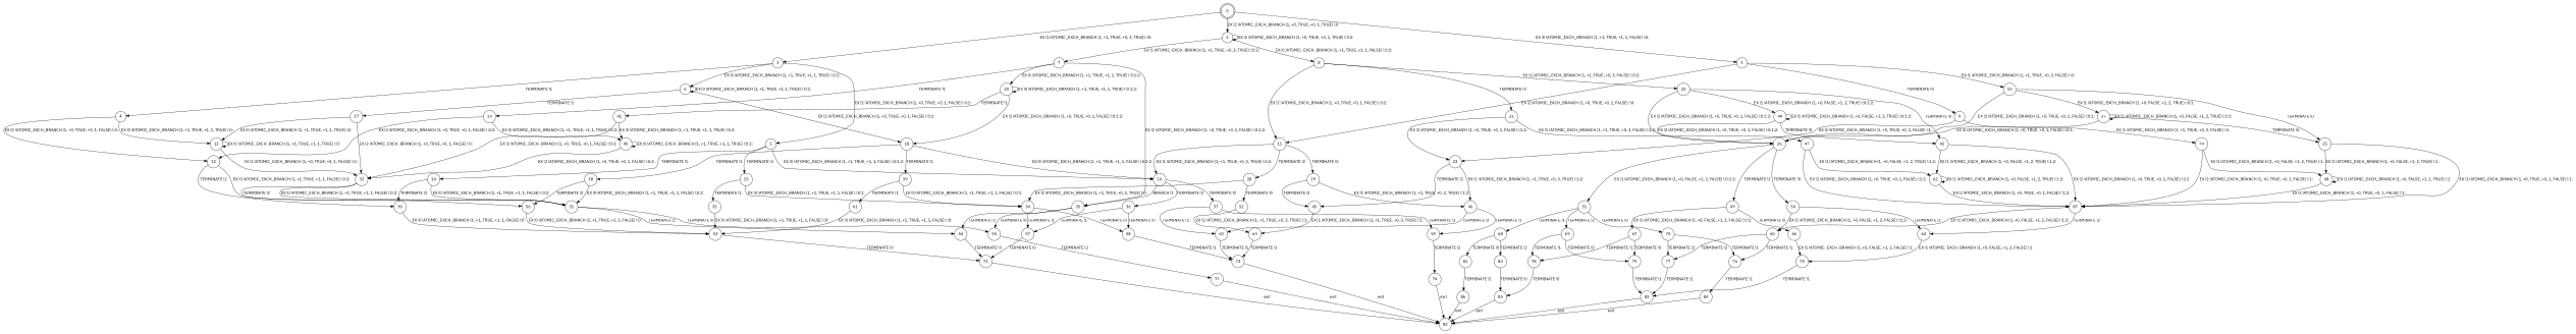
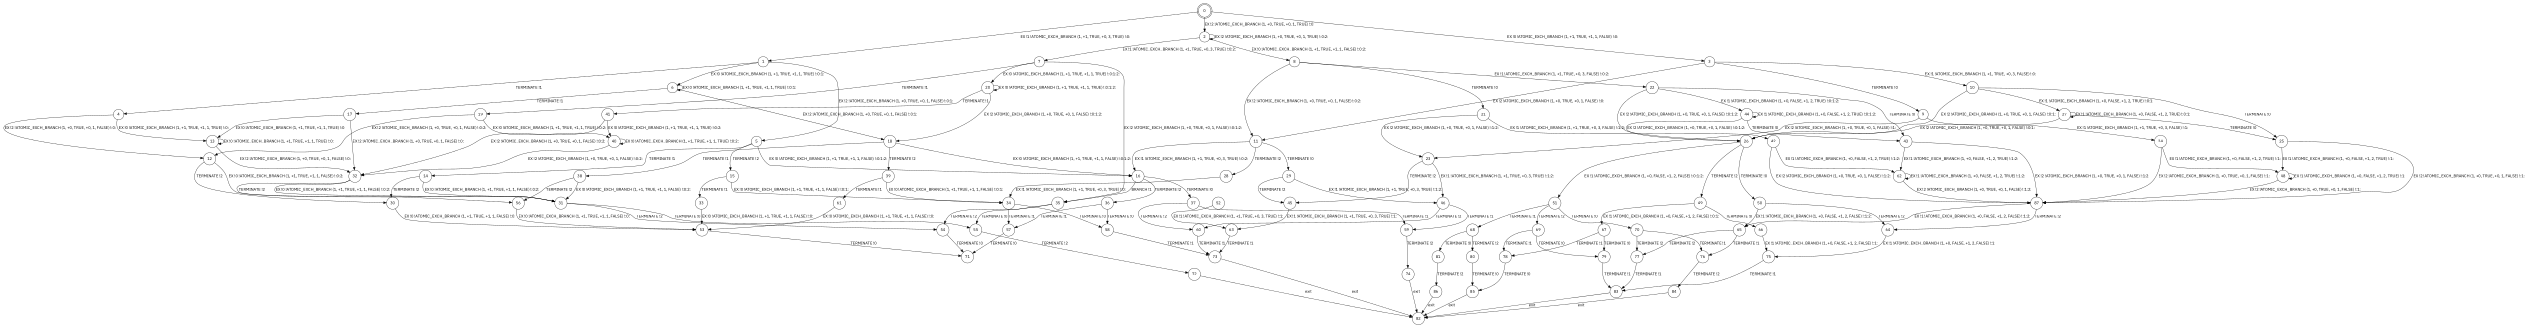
  digraph {
    fontname="IBM Plex Sans"
    node [fontname="IBM Plex Sans" shape=circle]
    edge [fontname="IBM Plex Sans"]
    0 [peripheries=2]
    1
    2
    3
    4
    5
    6
    7
    8
    9
    10
    11
    12
    13
    14
    15
    16
    17
    18
    19
    20
    35
    21
    22
    23
    24
    25
    26
    27
    28
    29
    30
    31
    32
    33
    34
    36
    37
    38
    39
    40
    41
    42
    43
    44
    45
    46
    n48 [label=87]
    48
    49
    50
    51
    52
    53
    54
    55
    56
    57
    58
    59
    60
    61
    62
    63
    64
    65
    66
    67
    68
    69
    70
    71
    72
    73
    74
    75
    76
    77
    78
    79
    80
    81
    82
    83
    84
    85
    86
    0 -> 1 [label="EX !1 !ATOMIC_EXCH_BRANCH (1, +1, TRUE, +0, 3, TRUE) !:0:"]
    0 -> 2 [label="EX !2 !ATOMIC_EXCH_BRANCH (1, +0, TRUE, +0, 1, TRUE) !:0:"]
    0 -> 3 [label="EX !0 !ATOMIC_EXCH_BRANCH (1, +1, TRUE, +1, 1, FALSE) !:0:"]
    1 -> 4 [label="TERMINATE !1"]
    1 -> 5 [label="EX !2 !ATOMIC_EXCH_BRANCH (1, +0, TRUE, +0, 1, FALSE) !:0:1:"]
    1 -> 6 [label="EX !0 !ATOMIC_EXCH_BRANCH (1, +1, TRUE, +1, 1, TRUE) !:0:1:"]
    2 -> 2 [label="EX !2 !ATOMIC_EXCH_BRANCH (1, +0, TRUE, +0, 1, TRUE) !:0:2:"]
    2 -> 7 [label="EX !1 !ATOMIC_EXCH_BRANCH (1, +1, TRUE, +0, 3, TRUE) !:0:2:"]
    2 -> 8 [label="EX !0 !ATOMIC_EXCH_BRANCH (1, +1, TRUE, +1, 1, FALSE) !:0:2:"]
    3 -> 9 [label="TERMINATE !0"]
    3 -> 10 [label="EX !1 !ATOMIC_EXCH_BRANCH (1, +1, TRUE, +0, 3, FALSE) !:0:"]
    3 -> 11 [label="EX !2 !ATOMIC_EXCH_BRANCH (1, +0, TRUE, +0, 1, FALSE) !:0:"]
    4 -> 12 [label="EX !2 !ATOMIC_EXCH_BRANCH (1, +0, TRUE, +0, 1, FALSE) !:0:"]
    4 -> 13 [label="EX !0 !ATOMIC_EXCH_BRANCH (1, +1, TRUE, +1, 1, TRUE) !:0:"]
    5 -> 14 [label="TERMINATE !1"]
    5 -> 15 [label="TERMINATE !2"]
    5 -> 16 [label="EX !0 !ATOMIC_EXCH_BRANCH (1, +1, TRUE, +1, 1, FALSE) !:0:1:2:"]
    6 -> 6 [label="EX !0 !ATOMIC_EXCH_BRANCH (1, +1, TRUE, +1, 1, TRUE) !:0:1:"]
    6 -> 17 [label="TERMINATE !1"]
    6 -> 18 [label="EX !2 !ATOMIC_EXCH_BRANCH (1, +0, TRUE, +0, 1, FALSE) !:0:1:"]
    7 -> 19 [label="TERMINATE !1"]
    7 -> 20 [label="EX !0 !ATOMIC_EXCH_BRANCH (1, +1, TRUE, +1, 1, TRUE) !:0:1:2:"]
    7 -> 35 [label="EX !2 !ATOMIC_EXCH_BRANCH (1, +0, TRUE, +0, 1, FALSE) !:0:1:2:"]
    8 -> 11 [label="EX !2 !ATOMIC_EXCH_BRANCH (1, +0, TRUE, +0, 1, FALSE) !:0:2:"]
    8 -> 21 [label="TERMINATE !0"]
    8 -> 22 [label="EX !1 !ATOMIC_EXCH_BRANCH (1, +1, TRUE, +0, 3, FALSE) !:0:2:"]
    9 -> 23 [label="EX !2 !ATOMIC_EXCH_BRANCH (1, +0, TRUE, +0, 1, FALSE) !:1:"]
    9 -> 24 [label="EX !1 !ATOMIC_EXCH_BRANCH (1, +1, TRUE, +0, 3, FALSE) !:1:"]
    10 -> 25 [label="TERMINATE !0"]
    10 -> 26 [label="EX !2 !ATOMIC_EXCH_BRANCH (1, +0, TRUE, +0, 1, FALSE) !:0:1:"]
    10 -> 27 [label="EX !1 !ATOMIC_EXCH_BRANCH (1, +0, FALSE, +1, 2, TRUE) !:0:1:"]
    11 -> 16 [label="EX !1 !ATOMIC_EXCH_BRANCH (1, +1, TRUE, +0, 3, TRUE) !:0:2:"]
    11 -> 28 [label="TERMINATE !2"]
    11 -> 29 [label="TERMINATE !0"]
    12 -> 30 [label="TERMINATE !2"]
    12 -> 31 [label="EX !0 !ATOMIC_EXCH_BRANCH (1, +1, TRUE, +1, 1, FALSE) !:0:2:"]
    13 -> 13 [label="EX !0 !ATOMIC_EXCH_BRANCH (1, +1, TRUE, +1, 1, TRUE) !:0:"]
    13 -> 32 [label="EX !2 !ATOMIC_EXCH_BRANCH (1, +0, TRUE, +0, 1, FALSE) !:0:"]
    14 -> 30 [label="TERMINATE !2"]
    14 -> 31 [label="EX !0 !ATOMIC_EXCH_BRANCH (1, +1, TRUE, +1, 1, FALSE) !:0:2:"]
    15 -> 33 [label="TERMINATE !1"]
    15 -> 34 [label="EX !0 !ATOMIC_EXCH_BRANCH (1, +1, TRUE, +1, 1, FALSE) !:0:1:"]
    16 -> 35 [label="BRANCH !1"]
    16 -> 36 [label="TERMINATE !2"]
    16 -> 37 [label="TERMINATE !0"]
    17 -> 13 [label="EX !0 !ATOMIC_EXCH_BRANCH (1, +1, TRUE, +1, 1, TRUE) !:0:"]
    17 -> 32 [label="EX !2 !ATOMIC_EXCH_BRANCH (1, +0, TRUE, +0, 1, FALSE) !:0:"]
    18 -> 16 [label="EX !0 !ATOMIC_EXCH_BRANCH (1, +1, TRUE, +1, 1, FALSE) !:0:1:2:"]
    18 -> 38 [label="TERMINATE !1"]
    18 -> 39 [label="TERMINATE !2"]
    19 -> 12 [label="EX !2 !ATOMIC_EXCH_BRANCH (1, +0, TRUE, +0, 1, FALSE) !:0:2:"]
    19 -> 40 [label="EX !0 !ATOMIC_EXCH_BRANCH (1, +1, TRUE, +1, 1, TRUE) !:0:2:"]
    20 -> 18 [label="EX !2 !ATOMIC_EXCH_BRANCH (1, +0, TRUE, +0, 1, FALSE) !:0:1:2:"]
    20 -> 20 [label="EX !0 !ATOMIC_EXCH_BRANCH (1, +1, TRUE, +1, 1, TRUE) !:0:1:2:"]
    20 -> 41 [label="TERMINATE !1"]
    35 -> 54 [label="TERMINATE !2"]
    35 -> 55 [label="TERMINATE !0"]
    21 -> 23 [label="EX !2 !ATOMIC_EXCH_BRANCH (1, +0, TRUE, +0, 1, FALSE) !:1:2:"]
    21 -> 42 [label="EX !1 !ATOMIC_EXCH_BRANCH (1, +1, TRUE, +0, 3, FALSE) !:1:2:"]
    22 -> 26 [label="EX !2 !ATOMIC_EXCH_BRANCH (1, +0, TRUE, +0, 1, FALSE) !:0:1:2:"]
    22 -> 43 [label="TERMINATE !0"]
    22 -> 44 [label="EX !1 !ATOMIC_EXCH_BRANCH (1, +0, FALSE, +1, 2, TRUE) !:0:1:2:"]
    23 -> 45 [label="TERMINATE !2"]
    23 -> 46 [label="EX !1 !ATOMIC_EXCH_BRANCH (1, +1, TRUE, +0, 3, TRUE) !:1:2:"]
    24 -> n48 [label="EX !2 !ATOMIC_EXCH_BRANCH (1, +0, TRUE, +0, 1, FALSE) !:1:"]
    24 -> 48 [label="EX !1 !ATOMIC_EXCH_BRANCH (1, +0, FALSE, +1, 2, TRUE) !:1:"]
    25 -> n48 [label="EX !2 !ATOMIC_EXCH_BRANCH (1, +0, TRUE, +0, 1, FALSE) !:1:"]
    25 -> 48 [label="EX !1 !ATOMIC_EXCH_BRANCH (1, +0, FALSE, +1, 2, TRUE) !:1:"]
    26 -> 49 [label="TERMINATE !2"]
    26 -> 50 [label="TERMINATE !0"]
    26 -> 51 [label="EX !1 !ATOMIC_EXCH_BRANCH (1, +0, FALSE, +1, 2, FALSE) !:0:1:2:"]
    27 -> 25 [label="TERMINATE !0"]
    27 -> 26 [label="EX !2 !ATOMIC_EXCH_BRANCH (1, +0, TRUE, +0, 1, FALSE) !:0:1:"]
    27 -> 27 [label="EX !1 !ATOMIC_EXCH_BRANCH (1, +0, FALSE, +1, 2, TRUE) !:0:1:"]
    28 -> 34 [label="EX !1 !ATOMIC_EXCH_BRANCH (1, +1, TRUE, +0, 3, TRUE) !:0:"]
-   28 -> 52 [label="TERMINATE !0"]
    29 -> 45 [label="TERMINATE !2"]
    29 -> 46 [label="EX !1 !ATOMIC_EXCH_BRANCH (1, +1, TRUE, +0, 3, TRUE) !:1:2:"]
    30 -> 53 [label="EX !0 !ATOMIC_EXCH_BRANCH (1, +1, TRUE, +1, 1, FALSE) !:0:"]
    31 -> 54 [label="TERMINATE !2"]
    31 -> 55 [label="TERMINATE !0"]
    32 -> 31 [label="EX !0 !ATOMIC_EXCH_BRANCH (1, +1, TRUE, +1, 1, FALSE) !:0:2:"]
    32 -> 56 [label="TERMINATE !2"]
    33 -> 53 [label="EX !0 !ATOMIC_EXCH_BRANCH (1, +1, TRUE, +1, 1, FALSE) !:0:"]
    34 -> 57 [label="TERMINATE !1"]
    34 -> 58 [label="TERMINATE !0"]
    36 -> 57 [label="TERMINATE !1"]
    36 -> 58 [label="TERMINATE !0"]
    37 -> 59 [label="TERMINATE !1"]
    37 -> 60 [label="TERMINATE !2"]
    38 -> 31 [label="EX !0 !ATOMIC_EXCH_BRANCH (1, +1, TRUE, +1, 1, FALSE) !:0:2:"]
    38 -> 56 [label="TERMINATE !2"]
    39 -> 34 [label="EX !0 !ATOMIC_EXCH_BRANCH (1, +1, TRUE, +1, 1, FALSE) !:0:1:"]
    39 -> 61 [label="TERMINATE !1"]
    40 -> 32 [label="EX !2 !ATOMIC_EXCH_BRANCH (1, +0, TRUE, +0, 1, FALSE) !:0:2:"]
    40 -> 40 [label="EX !0 !ATOMIC_EXCH_BRANCH (1, +1, TRUE, +1, 1, TRUE) !:0:2:"]
    41 -> 32 [label="EX !2 !ATOMIC_EXCH_BRANCH (1, +0, TRUE, +0, 1, FALSE) !:0:2:"]
    41 -> 40 [label="EX !0 !ATOMIC_EXCH_BRANCH (1, +1, TRUE, +1, 1, TRUE) !:0:2:"]
    42 -> n48 [label="EX !2 !ATOMIC_EXCH_BRANCH (1, +0, TRUE, +0, 1, FALSE) !:1:2:"]
    42 -> 62 [label="EX !1 !ATOMIC_EXCH_BRANCH (1, +0, FALSE, +1, 2, TRUE) !:1:2:"]
    43 -> n48 [label="EX !2 !ATOMIC_EXCH_BRANCH (1, +0, TRUE, +0, 1, FALSE) !:1:2:"]
    43 -> 62 [label="EX !1 !ATOMIC_EXCH_BRANCH (1, +0, FALSE, +1, 2, TRUE) !:1:2:"]
    44 -> 26 [label="EX !2 !ATOMIC_EXCH_BRANCH (1, +0, TRUE, +0, 1, FALSE) !:0:1:2:"]
    44 -> 43 [label="TERMINATE !0"]
    44 -> 44 [label="EX !1 !ATOMIC_EXCH_BRANCH (1, +0, FALSE, +1, 2, TRUE) !:0:1:2:"]
    45 -> 63 [label="EX !1 !ATOMIC_EXCH_BRANCH (1, +1, TRUE, +0, 3, TRUE) !:1:"]
    46 -> 59 [label="TERMINATE !1"]
    46 -> 60 [label="TERMINATE !2"]
    n48 -> 64 [label="TERMINATE !2"]
    n48 -> 65 [label="EX !1 !ATOMIC_EXCH_BRANCH (1, +0, FALSE, +1, 2, FALSE) !:1:2:"]
    48 -> n48 [label="EX !2 !ATOMIC_EXCH_BRANCH (1, +0, TRUE, +0, 1, FALSE) !:1:"]
    48 -> 48 [label="EX !1 !ATOMIC_EXCH_BRANCH (1, +0, FALSE, +1, 2, TRUE) !:1:"]
    49 -> 66 [label="TERMINATE !0"]
    49 -> 67 [label="EX !1 !ATOMIC_EXCH_BRANCH (1, +0, FALSE, +1, 2, FALSE) !:0:1:"]
    50 -> 64 [label="TERMINATE !2"]
    50 -> 65 [label="EX !1 !ATOMIC_EXCH_BRANCH (1, +0, FALSE, +1, 2, FALSE) !:1:2:"]
    51 -> 68 [label="TERMINATE !1"]
    51 -> 69 [label="TERMINATE !2"]
    51 -> 70 [label="TERMINATE !0"]
    52 -> 63 [label="EX !1 !ATOMIC_EXCH_BRANCH (1, +1, TRUE, +0, 3, TRUE) !:1:"]
    53 -> 71 [label="TERMINATE !0"]
    54 -> 71 [label="TERMINATE !0"]
    55 -> 72 [label="TERMINATE !2"]
    56 -> 53 [label="EX !0 !ATOMIC_EXCH_BRANCH (1, +1, TRUE, +1, 1, FALSE) !:0:"]
    57 -> 71 [label="TERMINATE !0"]
    58 -> 73 [label="TERMINATE !1"]
    59 -> 74 [label="TERMINATE !2"]
    60 -> 73 [label="TERMINATE !1"]
    61 -> 53 [label="EX !0 !ATOMIC_EXCH_BRANCH (1, +1, TRUE, +1, 1, FALSE) !:0:"]
    62 -> n48 [label="EX !2 !ATOMIC_EXCH_BRANCH (1, +0, TRUE, +0, 1, FALSE) !:1:2:"]
    62 -> 62 [label="EX !1 !ATOMIC_EXCH_BRANCH (1, +0, FALSE, +1, 2, TRUE) !:1:2:"]
    63 -> 73 [label="TERMINATE !1"]
    64 -> 75 [label="EX !1 !ATOMIC_EXCH_BRANCH (1, +0, FALSE, +1, 2, FALSE) !:1:"]
    65 -> 76 [label="TERMINATE !1"]
    65 -> 77 [label="TERMINATE !2"]
    66 -> 75 [label="EX !1 !ATOMIC_EXCH_BRANCH (1, +0, FALSE, +1, 2, FALSE) !:1:"]
    67 -> 78 [label="TERMINATE !1"]
    67 -> 79 [label="TERMINATE !0"]
    68 -> 80 [label="TERMINATE !2"]
    68 -> 81 [label="TERMINATE !0"]
    69 -> 78 [label="TERMINATE !1"]
    69 -> 79 [label="TERMINATE !0"]
    70 -> 76 [label="TERMINATE !1"]
    70 -> 77 [label="TERMINATE !2"]
-   71 -> 82 [label=exit]
    72 -> 82 [label=exit]
    73 -> 82 [label=exit]
    74 -> 82 [label=exit]
    75 -> 83 [label="TERMINATE !1"]
    76 -> 84 [label="TERMINATE !2"]
    77 -> 83 [label="TERMINATE !1"]
    78 -> 85 [label="TERMINATE !0"]
    79 -> 83 [label="TERMINATE !1"]
    80 -> 85 [label="TERMINATE !0"]
    81 -> 86 [label="TERMINATE !2"]
    83 -> 82 [label=exit]
    84 -> 82 [label=exit]
    85 -> 82 [label=exit]
    86 -> 82 [label=exit]
  }
